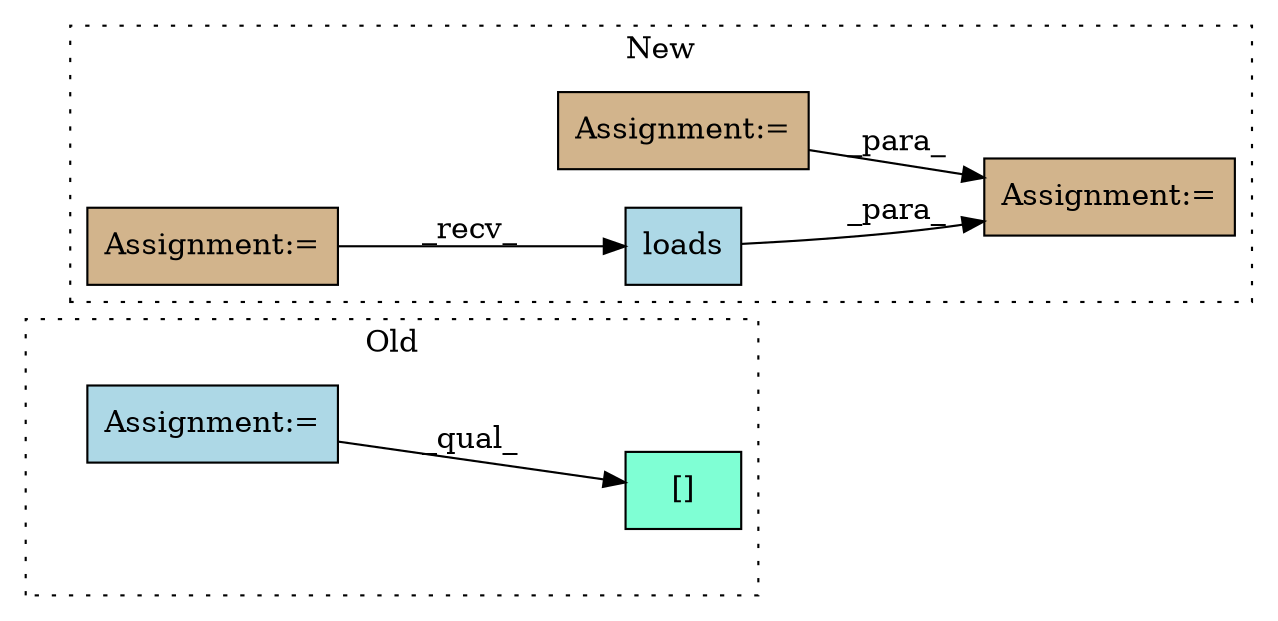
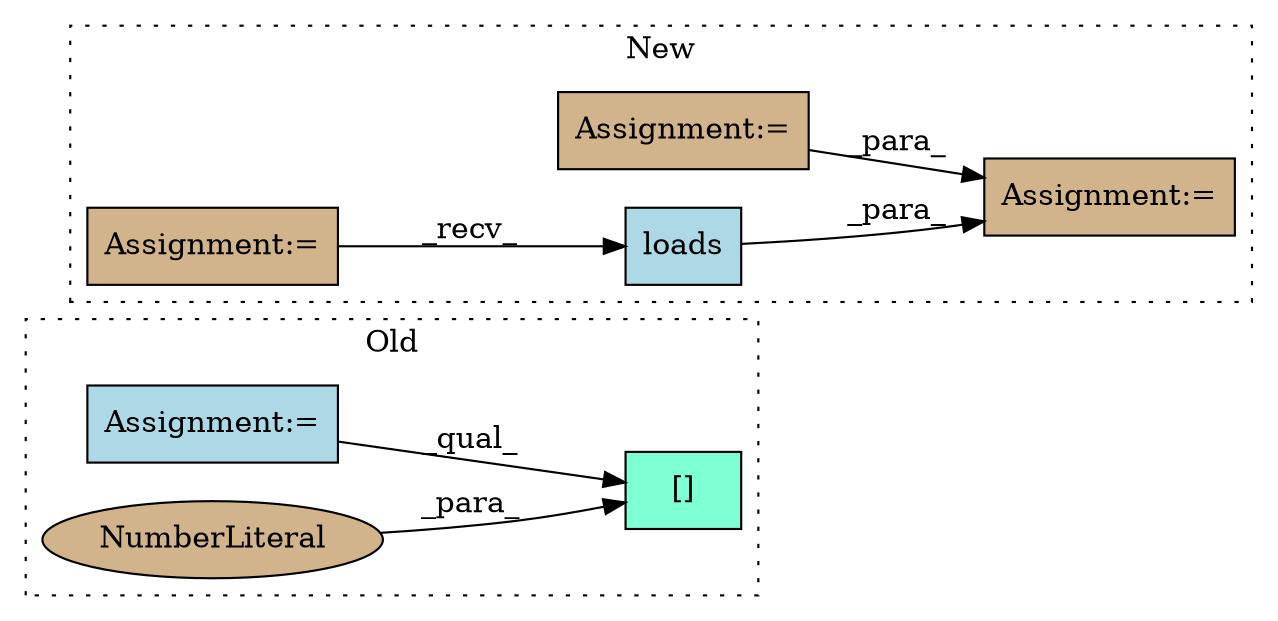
  digraph {
    rankdir=LR
    node [a=7 l=1 shape=box style=filled fillcolor=tan]
    n1 [a=2 l="13,1" label="[]" s="13919,13933" fillcolor=aquamarine]
    n2 [label="Assignment:=" s=13405 fillcolor=lightblue]
+   n3 [a=34 label=NumberLiteral s=13932 shape=ellipse]
    n4 [a=32 l="6,1" label=loads s="12276,12298" fillcolor=lightblue]
    n5 [label="Assignment:=" s=12415]
    n6 [label="Assignment:=" s=12109]
    n7 [l=4 label="Assignment:=" s=11676]
    subgraph cluster_1 {
      label=Old
      style=dotted
      n1
      n2
+     n3
    }
    subgraph cluster_2 {
      label=New
      style=dotted
      n4
      n5
      n6
      n7
    }
    n2 -> n1 [label=_qual_]
+   n3 -> n1 [label=_para_]
    n4 -> n5 [label=_para_]
    n6 -> n5 [label=_para_]
    n7 -> n4 [label=_recv_]
  }
